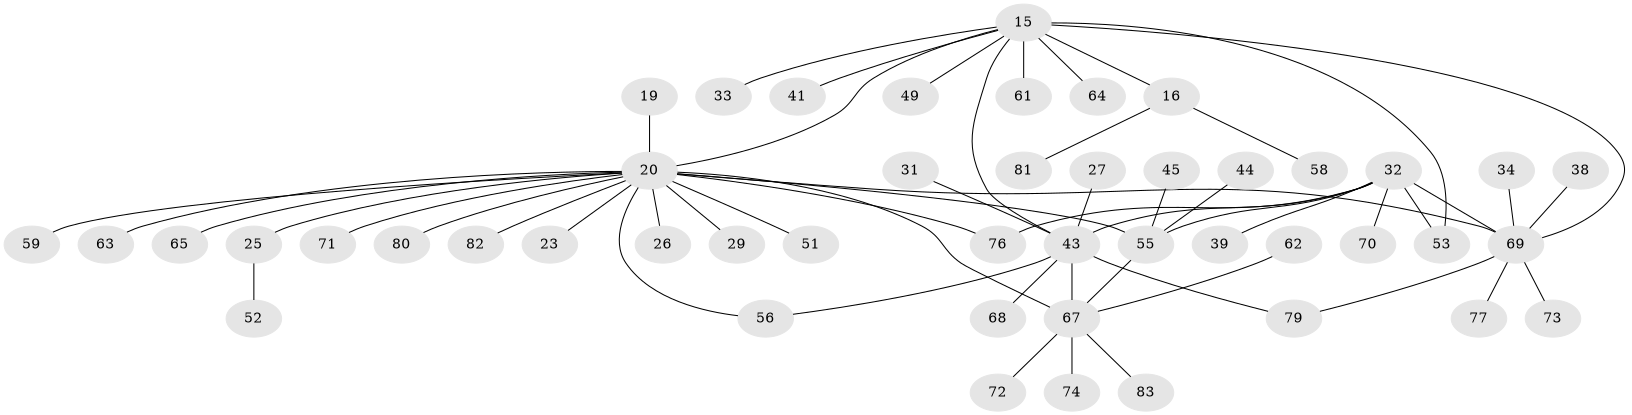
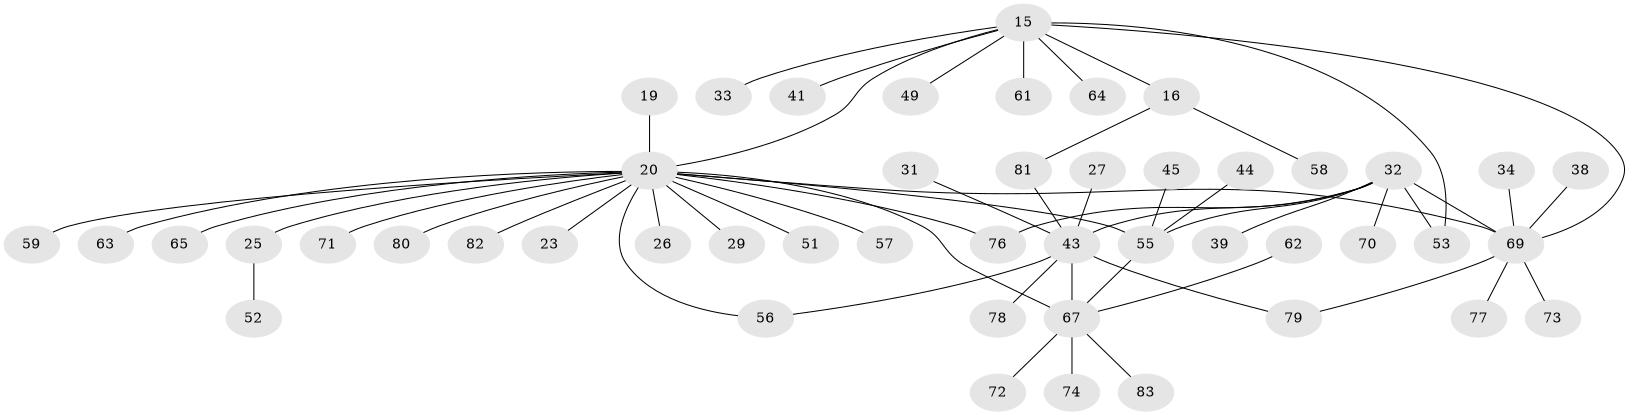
  graph {
    fontname="DejaVu Serif"
    node [color=gray90 fontname="DejaVu Serif" style=filled]
    edge [fontname="DejaVu Serif"]
    15 [super="+14"]
    16 [super="+13"]
    20 [super="+17+8"]
    33
    41
    43 [super="+10"]
    49 [super="+21"]
    53
    61
    64
    69 [super="+66+2"]
    58
    81 [super="+48+54+75"]
    23
    25
    26
    29
    51
    55 [super="+37+28"]
    56 [super="+50"]
+   57
    59 [super="+46"]
    63
    65
    67 [super="+12+42+47"]
    71 [super="+68"]
    76
    80 [super="+22"]
    82
-   78 [label=68]
+   78
    79
    73
    77
    19 [super="+18"]
    52
    72 [super="+35"]
    74
    83
    27
    31
    32 [super="+4"]
    39
    70
    34
    38
    44
    45
    62 [super="+60"]
    15 -- 16 [weight=4]
    15 -- 20 [weight=2]
    15 -- 33
    15 -- 41
-   15 -- 43 [weight=2]
+   81 -- 43 [weight=2]
    15 -- 49
    15 -- 53
    15 -- 61
    15 -- 64
    15 -- 69
    16 -- 58
    16 -- 81
    20 -- 69 [weight=2]
    20 -- 23
    20 -- 25 [weight=2]
    20 -- 26
    20 -- 29
    20 -- 51
    20 -- 55 [weight=3]
    20 -- 56
+   20 -- 57
    20 -- 59
    20 -- 63
    20 -- 65 [weight=2]
    20 -- 67
    20 -- 71
    20 -- 76
    20 -- 80
    20 -- 82
    43 -- 56
    43 -- 67 [weight=4]
    43 -- 78
    43 -- 79
    69 -- 79
    69 -- 73
    69 -- 77
    25 -- 52
    55 -- 67
    67 -- 72
    67 -- 74
    67 -- 83
    19 -- 20 [weight=4]
    27 -- 43
    31 -- 43
    32 -- 43
    32 -- 53
    32 -- 69 [weight=4]
    32 -- 55
    32 -- 76
    32 -- 39
    32 -- 70
    34 -- 69
    38 -- 69
    44 -- 55
    45 -- 55
    62 -- 67
  }
